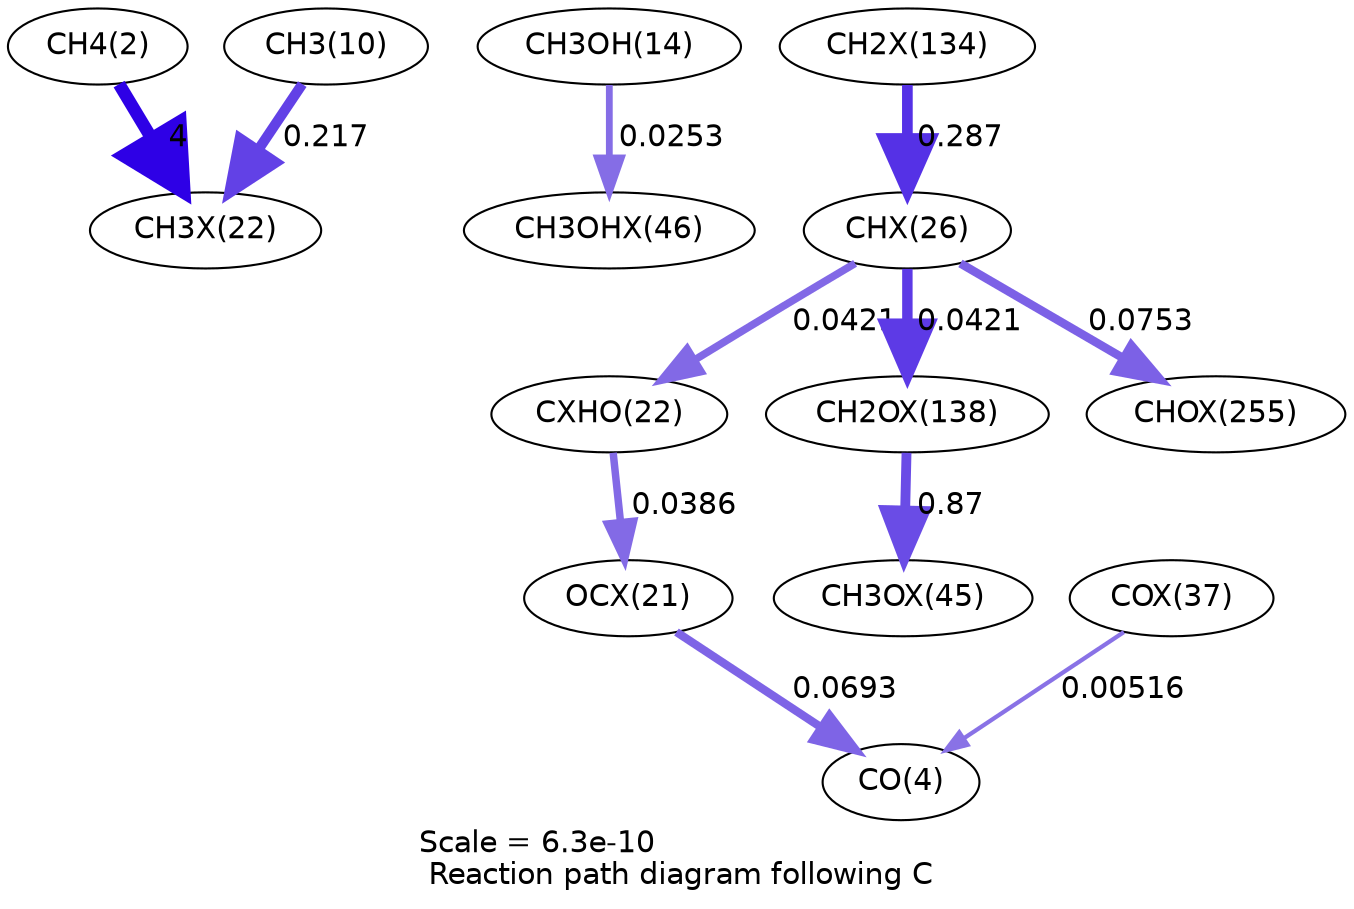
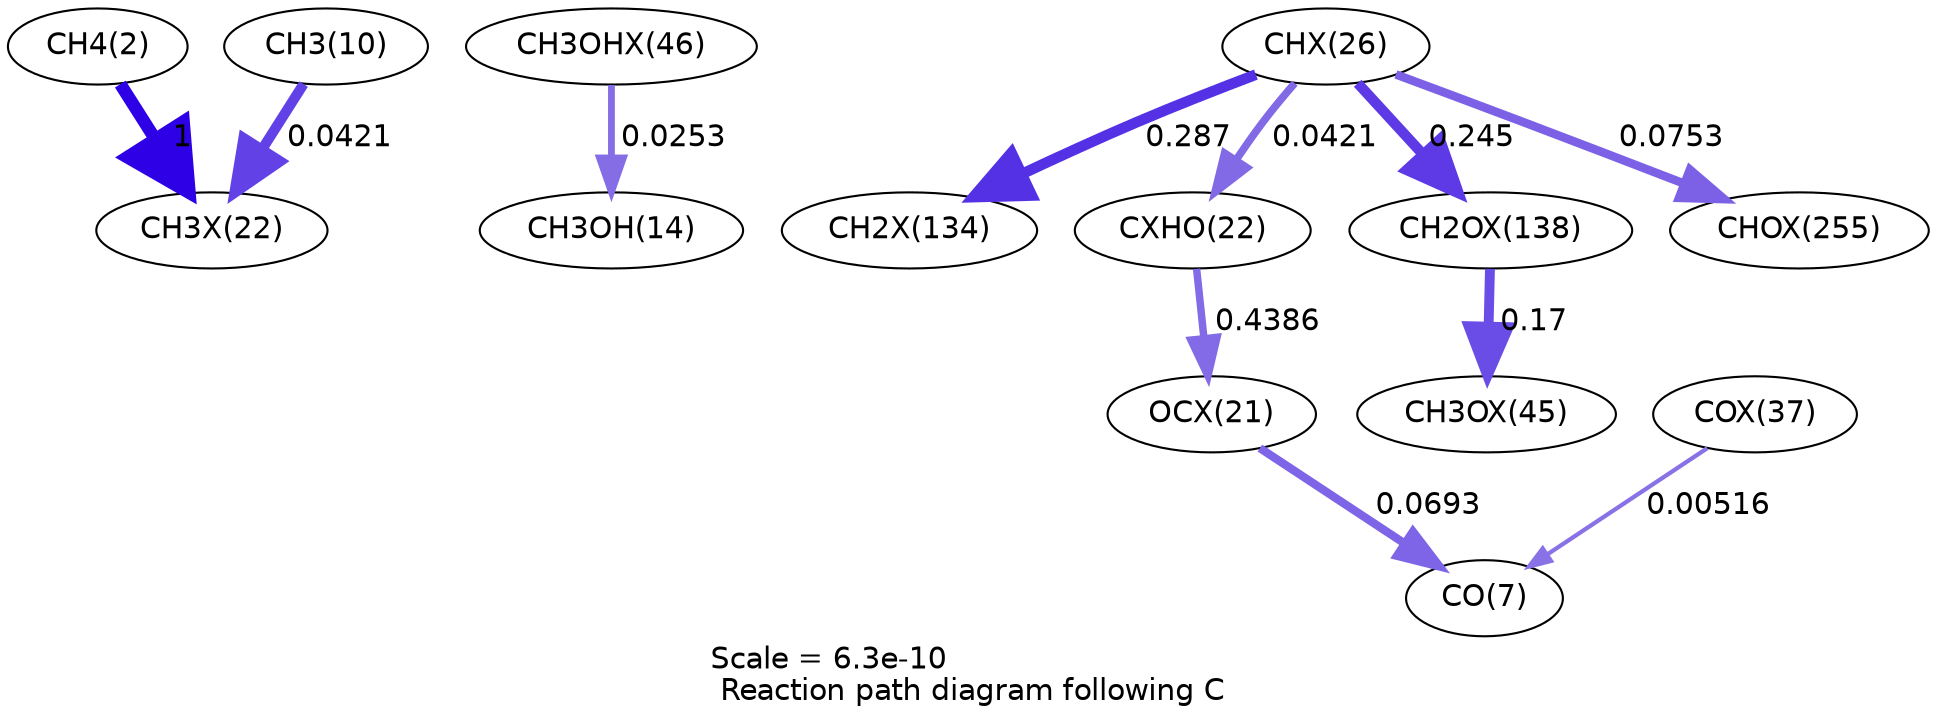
  digraph {
    fontname=Helvetica
    label="Scale = 6.3e-10\l Reaction path diagram following C"
    node [fontname=Helvetica]
    edge [fontname=Helvetica]
    n1 [label="CH4(2)"]
    n2 [label="CH3X(22)"]
    n3 [label="CH3OH(14)"]
    n4 [label="CH2X(134)"]
    n5 [label="CHX(26)"]
    n6 [label="CH3(10)"]
    n7 [label="CXHO(22)"]
    n8 [label="CH2OX(138)"]
    n9 [label="CHOX(255)"]
    n10 [label="CH3OHX(46)"]
    n11 [label="OCX(21)"]
    n12 [label="CH3OX(45)"]
-   n13 [label="CO(4)"]
+   n13 [label="CO(7)"]
    n14 [label="COX(37)"]
-   n1 -> n2 [arrowsize=3 color="0.7, 1.5, 0.9" label=" 4" penwidth=6]
-   n4 -> n5 [arrowsize=2.53 color="0.7, 0.787, 0.9" label=" 0.287" penwidth=5.06]
+   n1 -> n2 [arrowsize=3 color="0.7, 1.5, 0.9" label=" 1" penwidth=6]
+   n5 -> n4 [arrowsize=2.53 color="0.7, 0.787, 0.9" label=" 0.287" penwidth=5.06]
    n5 -> n7 [arrowsize=1.8 color="0.7, 0.542, 0.9" label=" 0.0421" penwidth=3.61]
-   n5 -> n8 [arrowsize=2.47 color="0.7, 0.745, 0.9" label=" 0.0421" penwidth=4.94]
+   n5 -> n8 [arrowsize=2.47 color="0.7, 0.745, 0.9" label=" 0.245" penwidth=4.94]
    n5 -> n9 [arrowsize=2.02 color="0.7, 0.575, 0.9" label=" 0.0753" penwidth=4.05]
-   n6 -> n2 [arrowsize=2.42 color="0.7, 0.717, 0.9" label=" 0.217" penwidth=4.85]
-   n7 -> n11 [arrowsize=1.77 color="0.7, 0.539, 0.9" label=" 0.0386" penwidth=3.54]
-   n8 -> n12 [arrowsize=2.33 color="0.7, 0.67, 0.9" label=" 0.87" penwidth=4.66]
-   n3 -> n10 [arrowsize=1.61 color="0.7, 0.525, 0.9" label=" 0.0253" penwidth=3.22]
+   n6 -> n2 [arrowsize=2.42 color="0.7, 0.717, 0.9" label=" 0.0421" penwidth=4.85]
+   n7 -> n11 [arrowsize=1.77 color="0.7, 0.539, 0.9" label=" 0.4386" penwidth=3.54]
+   n8 -> n12 [arrowsize=2.33 color="0.7, 0.67, 0.9" label=" 0.17" penwidth=4.66]
+   n10 -> n3 [arrowsize=1.61 color="0.7, 0.525, 0.9" label=" 0.0253" penwidth=3.22]
    n11 -> n13 [arrowsize=1.96 color="0.7, 0.564, 0.9" label=" 0.0693" penwidth=3.93]
    n14 -> n13 [arrowsize=1.01 color="0.7, 0.505, 0.9" label=" 0.00516" penwidth=2.02]
  }
